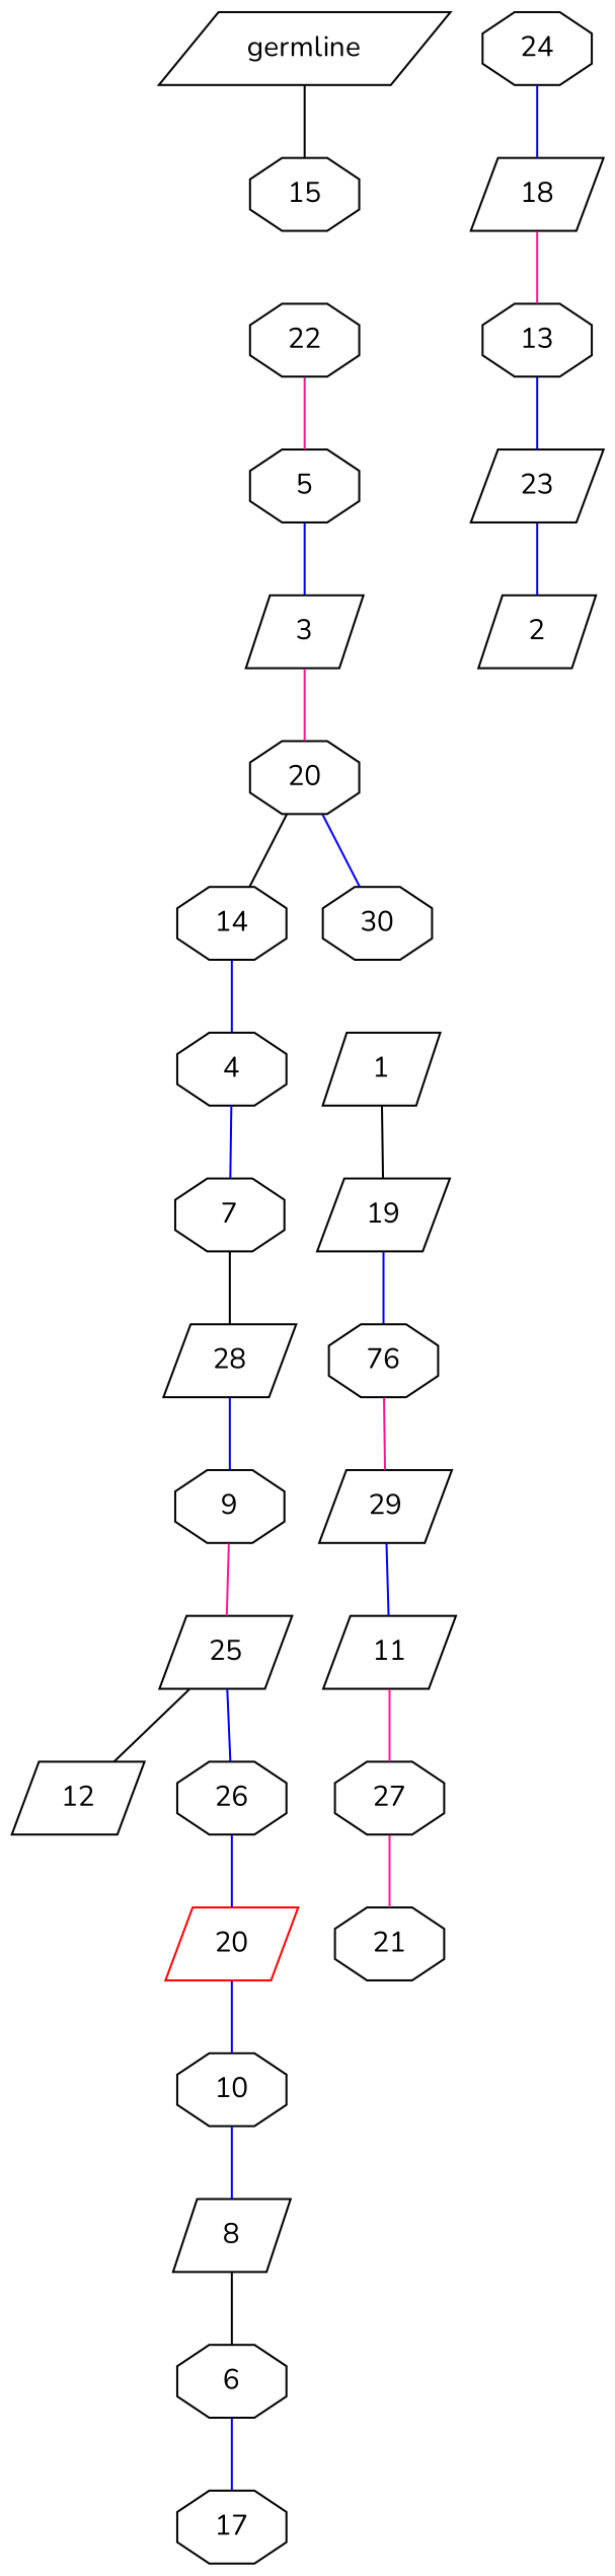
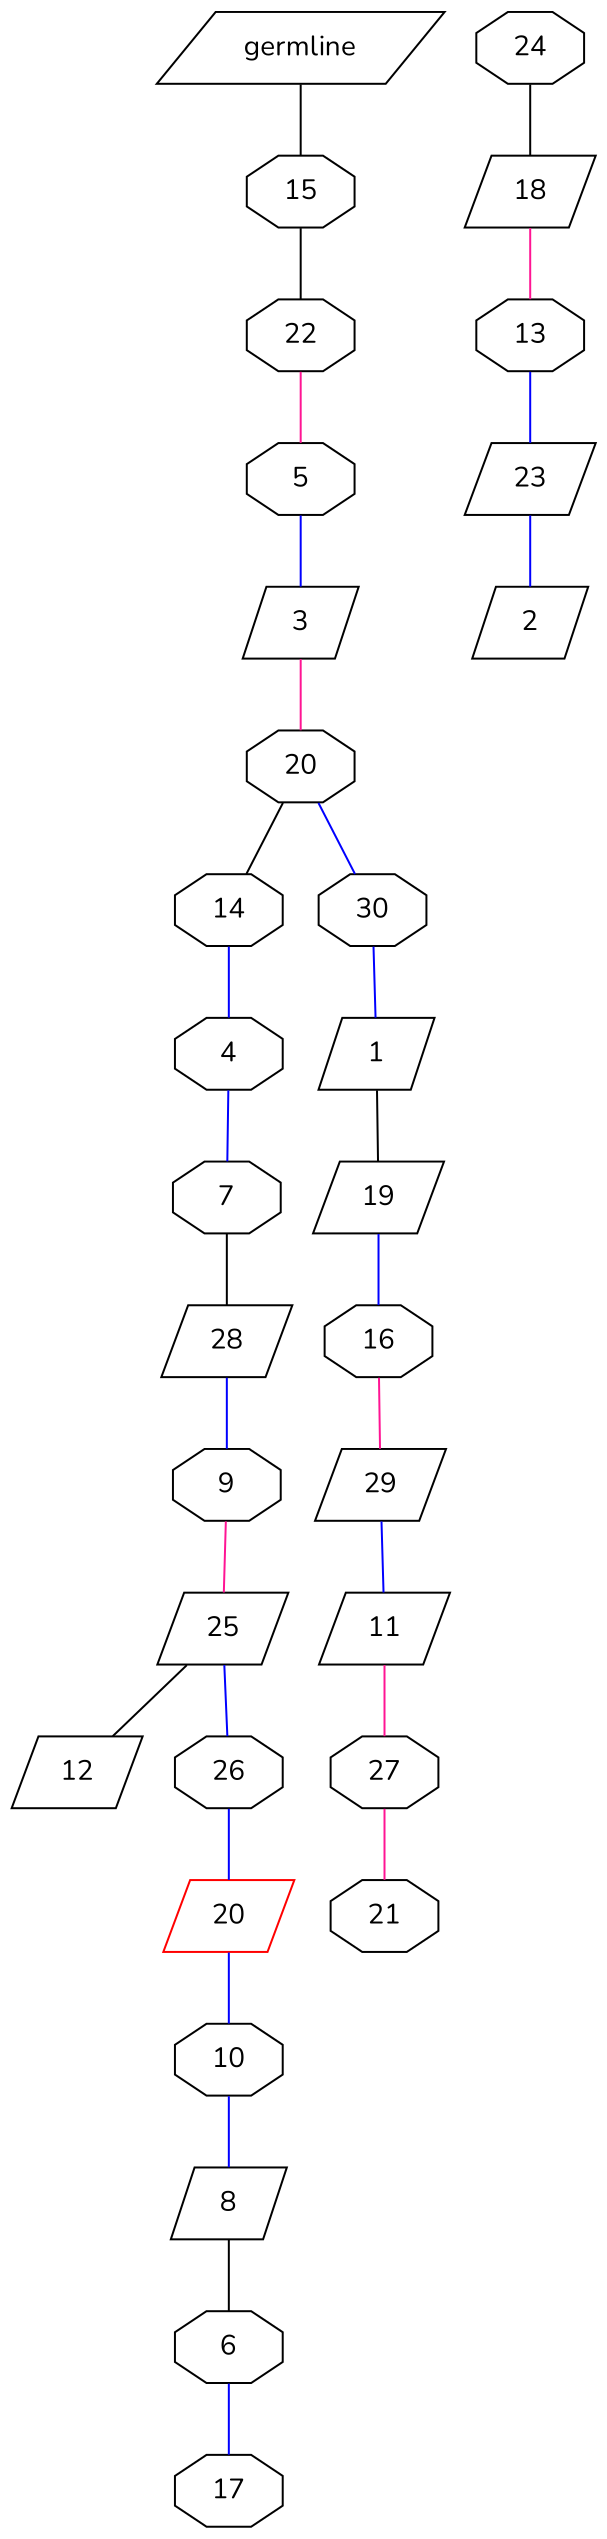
  graph {
    fontname=Nunito
    rankdir=UD
    splines=line
    node [fontname=Nunito shape=octagon]
    edge [color=blue fontname=Nunito]
    n1 [label=germline shape=parallelogram]
    n2 [label=15]
    n3 [label=22]
    n4 [label=5]
    n5 [label=3 shape=parallelogram]
    n6 [label=20]
    n7 [label=14]
    n8 [label=30]
    n9 [label=4]
    n10 [label=1 shape=parallelogram]
    n11 [label=7]
    n12 [label=28 shape=parallelogram]
    n13 [label=9]
    n14 [label=25 shape=parallelogram]
    n15 [label=12 shape=parallelogram]
    n16 [label=26]
    n17 [color=red label=20 shape=parallelogram]
    n18 [label=24]
    n19 [label=18 shape=parallelogram]
    n20 [label=13]
    n21 [label=23 shape=parallelogram]
    n22 [label=2 shape=parallelogram]
    n23 [label=10]
    n24 [label=8 shape=parallelogram]
    n25 [label=6]
    n26 [label=17]
    n27 [label=19 shape=parallelogram]
-   n28 [label=76]
+   n28 [label=16]
    n29 [label=29 shape=parallelogram]
    n30 [label=11 shape=parallelogram]
    n31 [label=27]
    n32 [label=21]
    n1 -- n2 [color=black]
+   n2 -- n3 [color=black]
    n3 -- n4 [color=deeppink]
    n4 -- n5
    n5 -- n6 [color=deeppink]
    n6 -- n7 [color=black]
    n6 -- n8
    n7 -- n9
+   n8 -- n10
    n9 -- n11
    n10 -- n27 [color=black]
    n11 -- n12 [color=black]
    n12 -- n13
    n13 -- n14 [color=deeppink]
    n14 -- n15 [color=black]
    n14 -- n16
    n16 -- n17
    n17 -- n23
-   n18 -- n19
+   n18 -- n19 [color=black]
    n19 -- n20 [color=deeppink]
    n20 -- n21
    n21 -- n22
    n23 -- n24
    n24 -- n25 [color=black]
    n25 -- n26
    n27 -- n28
    n28 -- n29 [color=deeppink]
    n29 -- n30
    n30 -- n31 [color=deeppink]
    n31 -- n32 [color=deeppink]
  }
